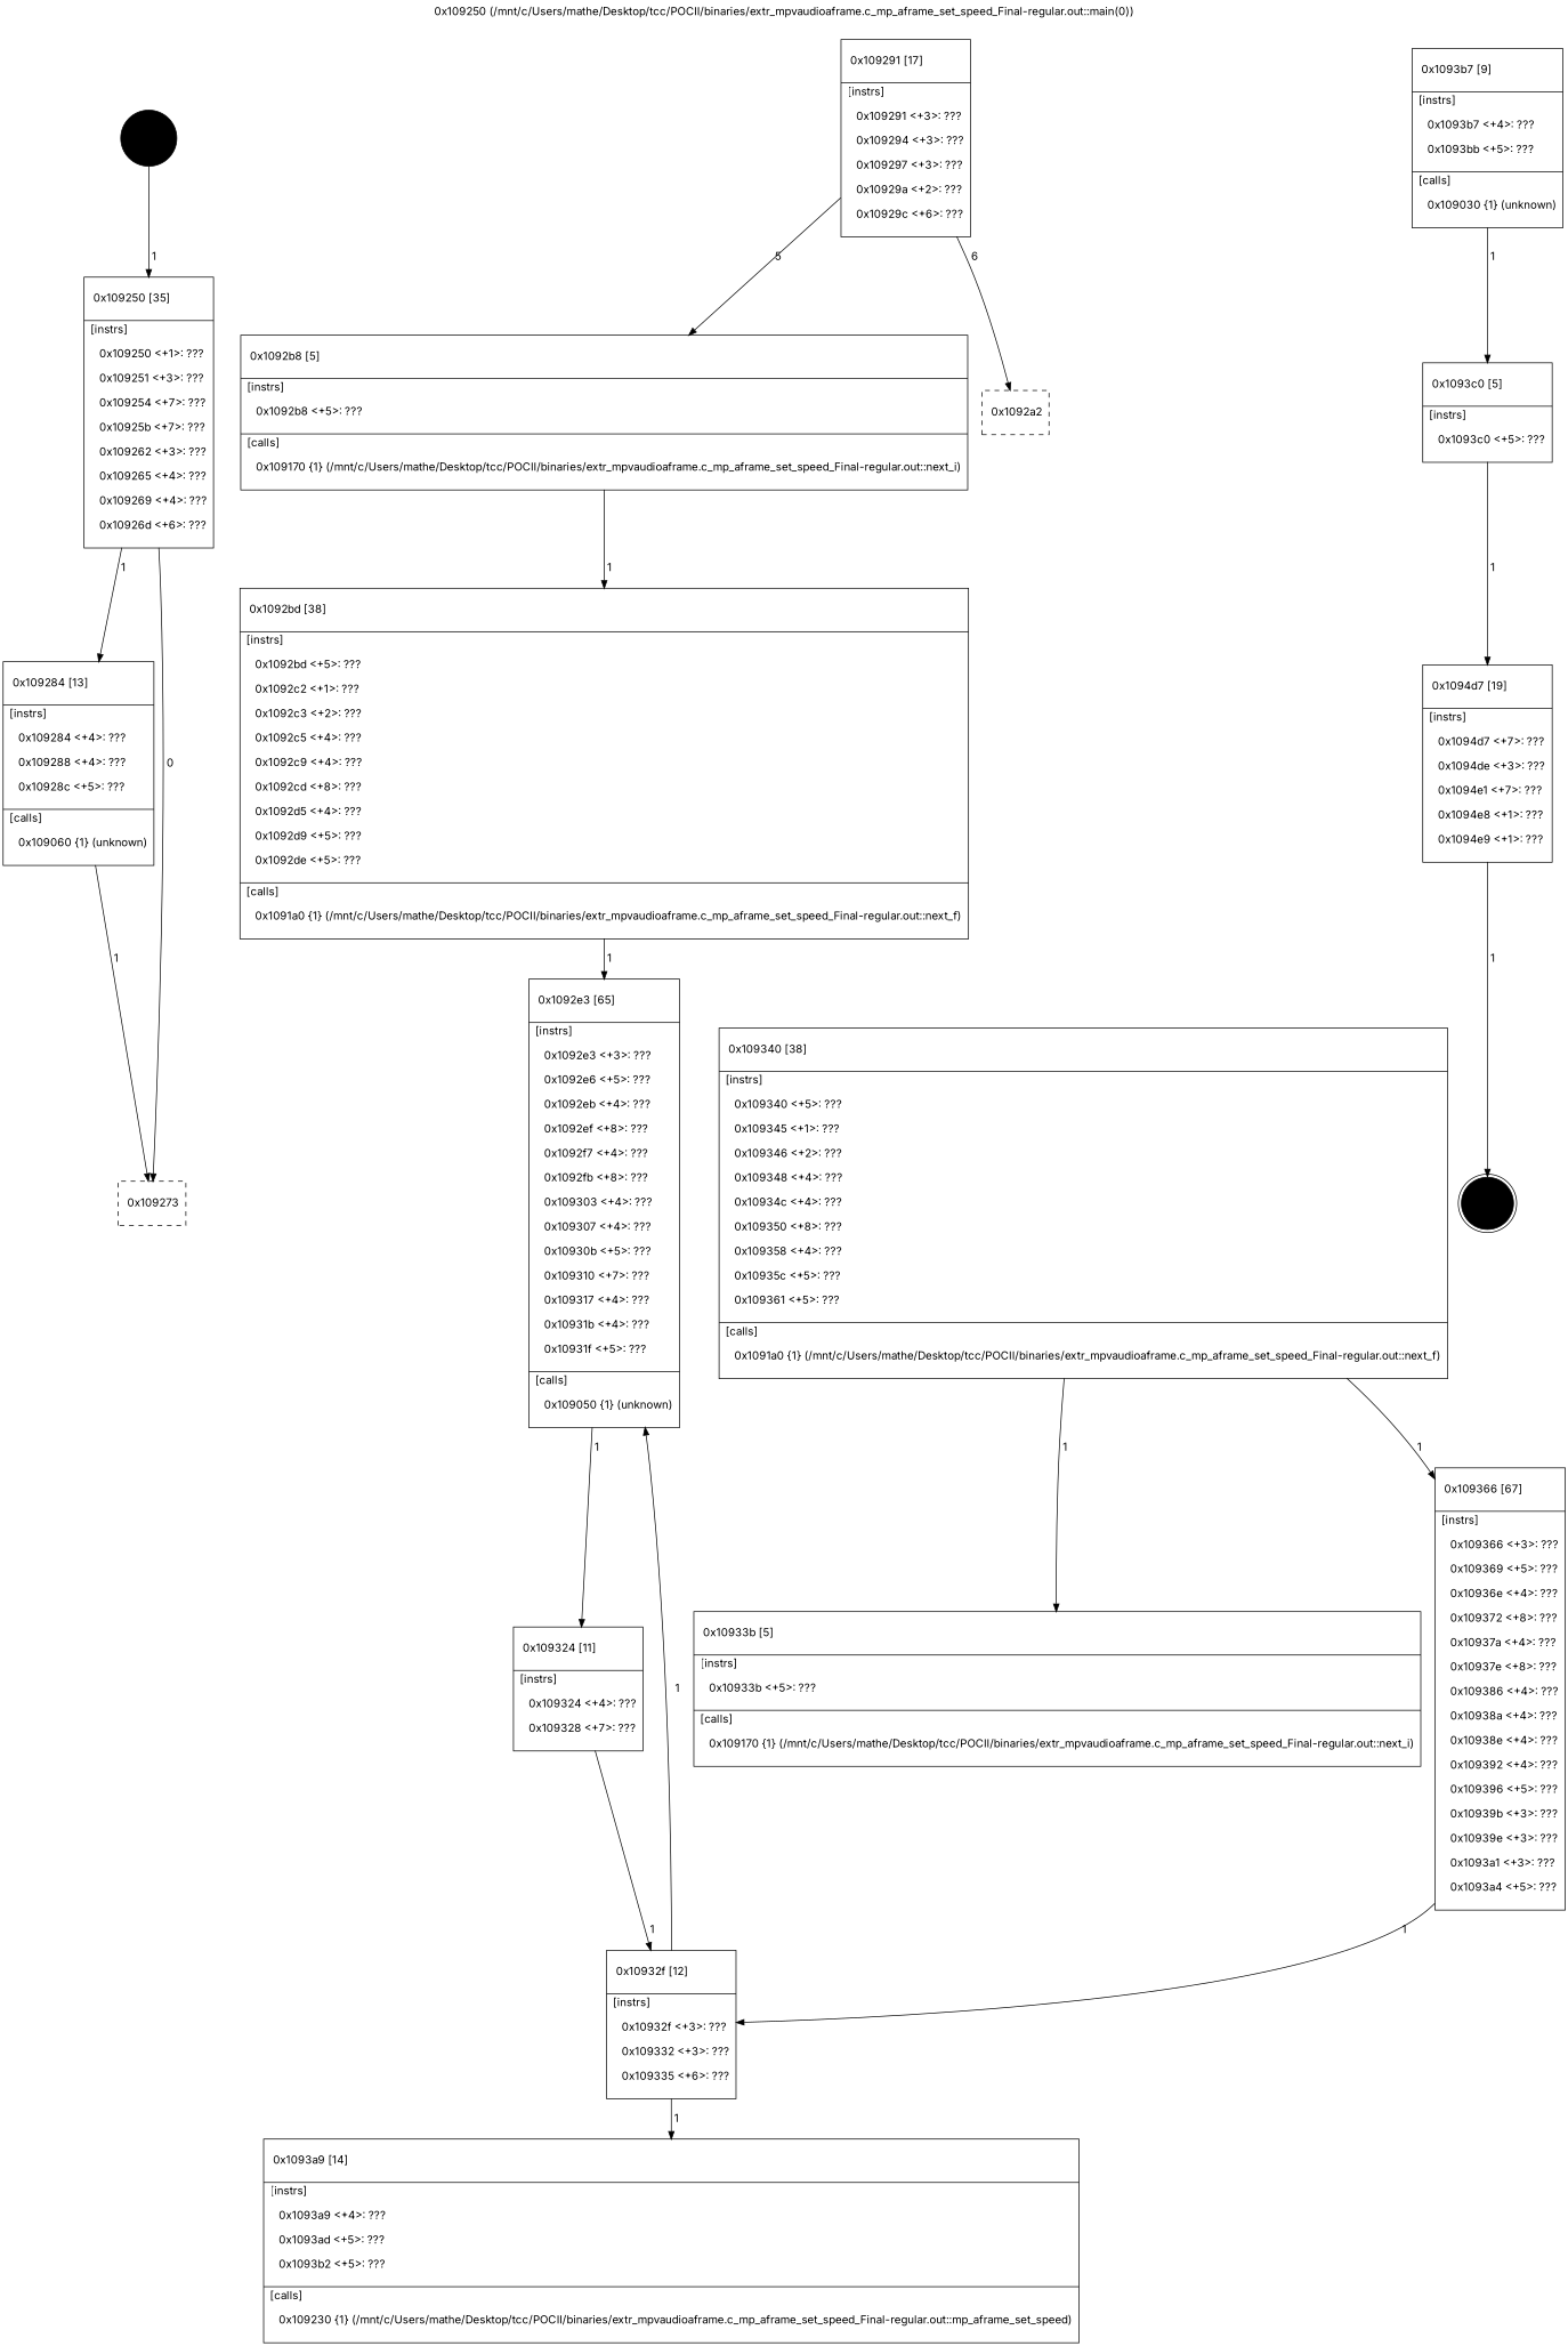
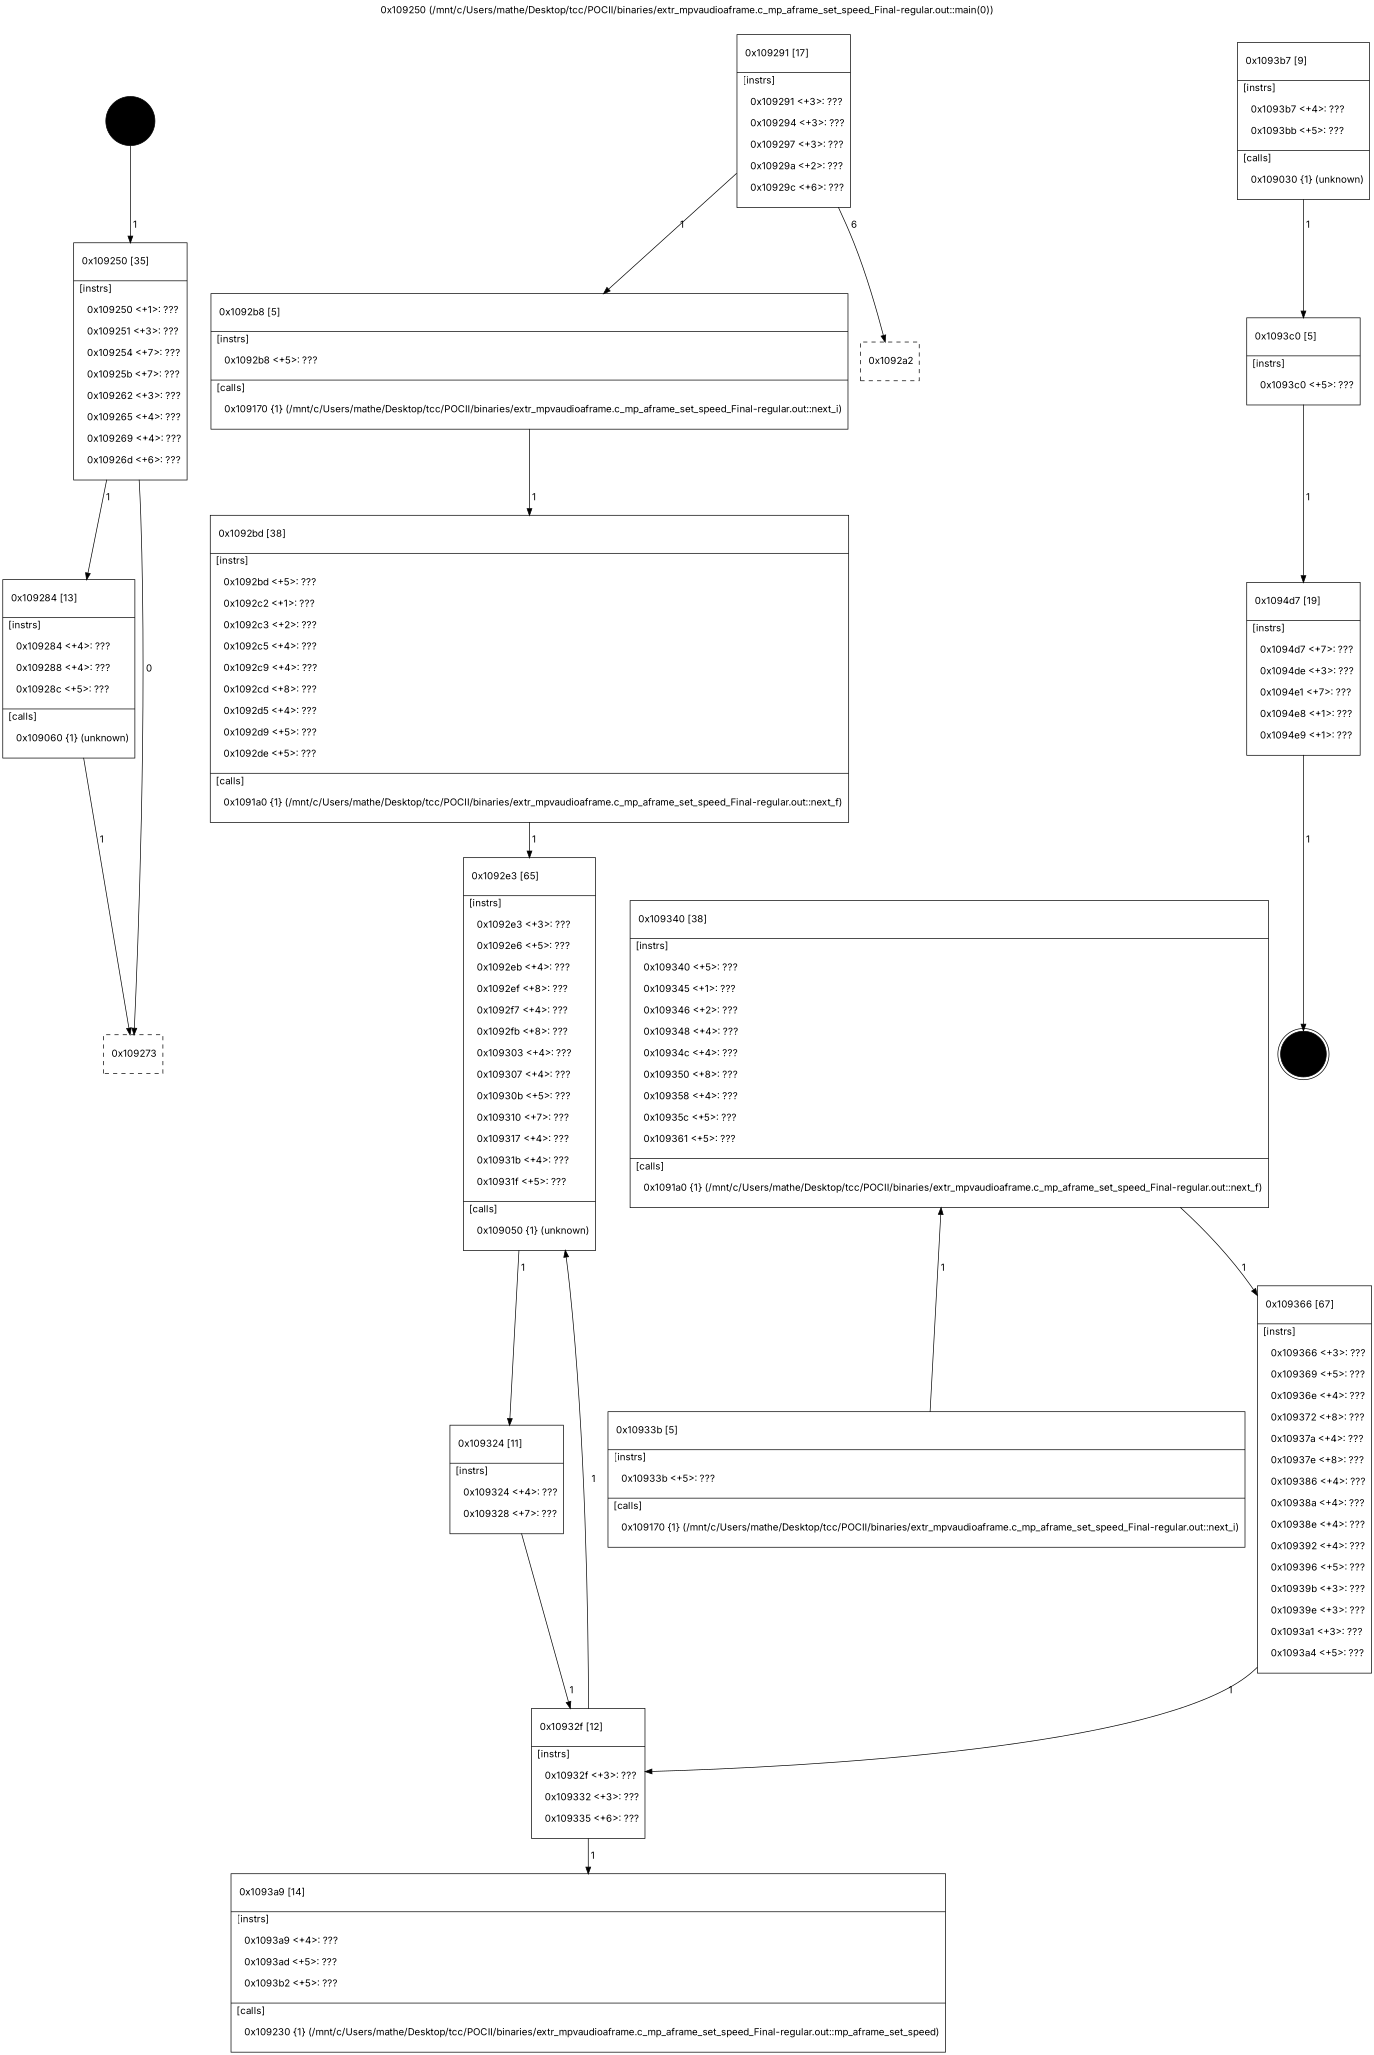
  digraph {
    fontname=Inter
    label="0x109250 (/mnt/c/Users/mathe/Desktop/tcc/POCII/binaries/extr_mpvaudioaframe.c_mp_aframe_set_speed_Final-regular.out::main(0))"
    labelloc=t
    node [fontname=Inter shape=record]
    edge [fontname=Inter]
    Entry [fillcolor=black height=0.3 shape=circle style=filled width=0.3]
    n2 [label="{\n     0x109250 [35]\l\n     | [instrs]\l\n     &nbsp;&nbsp;0x109250 \<+1\>: ???\l\n     &nbsp;&nbsp;0x109251 \<+3\>: ???\l\n     &nbsp;&nbsp;0x109254 \<+7\>: ???\l\n     &nbsp;&nbsp;0x10925b \<+7\>: ???\l\n     &nbsp;&nbsp;0x109262 \<+3\>: ???\l\n     &nbsp;&nbsp;0x109265 \<+4\>: ???\l\n     &nbsp;&nbsp;0x109269 \<+4\>: ???\l\n     &nbsp;&nbsp;0x10926d \<+6\>: ???\l\n  }"]
    n3 [label="{\n     0x109284 [13]\l\n     | [instrs]\l\n     &nbsp;&nbsp;0x109284 \<+4\>: ???\l\n     &nbsp;&nbsp;0x109288 \<+4\>: ???\l\n     &nbsp;&nbsp;0x10928c \<+5\>: ???\l\n     | [calls]\l\n     &nbsp;&nbsp;0x109060 \{1\} (unknown)\l\n  }"]
    n4 [label="{\n     0x109273\l\n  }" style=dashed]
    n5 [label="{\n     0x109291 [17]\l\n     | [instrs]\l\n     &nbsp;&nbsp;0x109291 \<+3\>: ???\l\n     &nbsp;&nbsp;0x109294 \<+3\>: ???\l\n     &nbsp;&nbsp;0x109297 \<+3\>: ???\l\n     &nbsp;&nbsp;0x10929a \<+2\>: ???\l\n     &nbsp;&nbsp;0x10929c \<+6\>: ???\l\n  }"]
    n6 [label="{\n     0x1092b8 [5]\l\n     | [instrs]\l\n     &nbsp;&nbsp;0x1092b8 \<+5\>: ???\l\n     | [calls]\l\n     &nbsp;&nbsp;0x109170 \{1\} (/mnt/c/Users/mathe/Desktop/tcc/POCII/binaries/extr_mpvaudioaframe.c_mp_aframe_set_speed_Final-regular.out::next_i)\l\n  }"]
    n7 [label="{\n     0x1092a2\l\n  }" style=dashed]
    n8 [label="{\n     0x1092bd [38]\l\n     | [instrs]\l\n     &nbsp;&nbsp;0x1092bd \<+5\>: ???\l\n     &nbsp;&nbsp;0x1092c2 \<+1\>: ???\l\n     &nbsp;&nbsp;0x1092c3 \<+2\>: ???\l\n     &nbsp;&nbsp;0x1092c5 \<+4\>: ???\l\n     &nbsp;&nbsp;0x1092c9 \<+4\>: ???\l\n     &nbsp;&nbsp;0x1092cd \<+8\>: ???\l\n     &nbsp;&nbsp;0x1092d5 \<+4\>: ???\l\n     &nbsp;&nbsp;0x1092d9 \<+5\>: ???\l\n     &nbsp;&nbsp;0x1092de \<+5\>: ???\l\n     | [calls]\l\n     &nbsp;&nbsp;0x1091a0 \{1\} (/mnt/c/Users/mathe/Desktop/tcc/POCII/binaries/extr_mpvaudioaframe.c_mp_aframe_set_speed_Final-regular.out::next_f)\l\n  }"]
    n9 [label="{\n     0x1092e3 [65]\l\n     | [instrs]\l\n     &nbsp;&nbsp;0x1092e3 \<+3\>: ???\l\n     &nbsp;&nbsp;0x1092e6 \<+5\>: ???\l\n     &nbsp;&nbsp;0x1092eb \<+4\>: ???\l\n     &nbsp;&nbsp;0x1092ef \<+8\>: ???\l\n     &nbsp;&nbsp;0x1092f7 \<+4\>: ???\l\n     &nbsp;&nbsp;0x1092fb \<+8\>: ???\l\n     &nbsp;&nbsp;0x109303 \<+4\>: ???\l\n     &nbsp;&nbsp;0x109307 \<+4\>: ???\l\n     &nbsp;&nbsp;0x10930b \<+5\>: ???\l\n     &nbsp;&nbsp;0x109310 \<+7\>: ???\l\n     &nbsp;&nbsp;0x109317 \<+4\>: ???\l\n     &nbsp;&nbsp;0x10931b \<+4\>: ???\l\n     &nbsp;&nbsp;0x10931f \<+5\>: ???\l\n     | [calls]\l\n     &nbsp;&nbsp;0x109050 \{1\} (unknown)\l\n  }"]
    n10 [label="{\n     0x109324 [11]\l\n     | [instrs]\l\n     &nbsp;&nbsp;0x109324 \<+4\>: ???\l\n     &nbsp;&nbsp;0x109328 \<+7\>: ???\l\n  }"]
    n11 [label="{\n     0x10932f [12]\l\n     | [instrs]\l\n     &nbsp;&nbsp;0x10932f \<+3\>: ???\l\n     &nbsp;&nbsp;0x109332 \<+3\>: ???\l\n     &nbsp;&nbsp;0x109335 \<+6\>: ???\l\n  }"]
    n12 [label="{\n     0x1093a9 [14]\l\n     | [instrs]\l\n     &nbsp;&nbsp;0x1093a9 \<+4\>: ???\l\n     &nbsp;&nbsp;0x1093ad \<+5\>: ???\l\n     &nbsp;&nbsp;0x1093b2 \<+5\>: ???\l\n     | [calls]\l\n     &nbsp;&nbsp;0x109230 \{1\} (/mnt/c/Users/mathe/Desktop/tcc/POCII/binaries/extr_mpvaudioaframe.c_mp_aframe_set_speed_Final-regular.out::mp_aframe_set_speed)\l\n  }"]
    n13 [label="{\n     0x10933b [5]\l\n     | [instrs]\l\n     &nbsp;&nbsp;0x10933b \<+5\>: ???\l\n     | [calls]\l\n     &nbsp;&nbsp;0x109170 \{1\} (/mnt/c/Users/mathe/Desktop/tcc/POCII/binaries/extr_mpvaudioaframe.c_mp_aframe_set_speed_Final-regular.out::next_i)\l\n  }"]
    n14 [label="{\n     0x109340 [38]\l\n     | [instrs]\l\n     &nbsp;&nbsp;0x109340 \<+5\>: ???\l\n     &nbsp;&nbsp;0x109345 \<+1\>: ???\l\n     &nbsp;&nbsp;0x109346 \<+2\>: ???\l\n     &nbsp;&nbsp;0x109348 \<+4\>: ???\l\n     &nbsp;&nbsp;0x10934c \<+4\>: ???\l\n     &nbsp;&nbsp;0x109350 \<+8\>: ???\l\n     &nbsp;&nbsp;0x109358 \<+4\>: ???\l\n     &nbsp;&nbsp;0x10935c \<+5\>: ???\l\n     &nbsp;&nbsp;0x109361 \<+5\>: ???\l\n     | [calls]\l\n     &nbsp;&nbsp;0x1091a0 \{1\} (/mnt/c/Users/mathe/Desktop/tcc/POCII/binaries/extr_mpvaudioaframe.c_mp_aframe_set_speed_Final-regular.out::next_f)\l\n  }"]
    n15 [label="{\n     0x1093b7 [9]\l\n     | [instrs]\l\n     &nbsp;&nbsp;0x1093b7 \<+4\>: ???\l\n     &nbsp;&nbsp;0x1093bb \<+5\>: ???\l\n     | [calls]\l\n     &nbsp;&nbsp;0x109030 \{1\} (unknown)\l\n  }"]
    n16 [label="{\n     0x1093c0 [5]\l\n     | [instrs]\l\n     &nbsp;&nbsp;0x1093c0 \<+5\>: ???\l\n  }"]
    n17 [label="{\n     0x109366 [67]\l\n     | [instrs]\l\n     &nbsp;&nbsp;0x109366 \<+3\>: ???\l\n     &nbsp;&nbsp;0x109369 \<+5\>: ???\l\n     &nbsp;&nbsp;0x10936e \<+4\>: ???\l\n     &nbsp;&nbsp;0x109372 \<+8\>: ???\l\n     &nbsp;&nbsp;0x10937a \<+4\>: ???\l\n     &nbsp;&nbsp;0x10937e \<+8\>: ???\l\n     &nbsp;&nbsp;0x109386 \<+4\>: ???\l\n     &nbsp;&nbsp;0x10938a \<+4\>: ???\l\n     &nbsp;&nbsp;0x10938e \<+4\>: ???\l\n     &nbsp;&nbsp;0x109392 \<+4\>: ???\l\n     &nbsp;&nbsp;0x109396 \<+5\>: ???\l\n     &nbsp;&nbsp;0x10939b \<+3\>: ???\l\n     &nbsp;&nbsp;0x10939e \<+3\>: ???\l\n     &nbsp;&nbsp;0x1093a1 \<+3\>: ???\l\n     &nbsp;&nbsp;0x1093a4 \<+5\>: ???\l\n  }"]
    n18 [label="{\n     0x1094d7 [19]\l\n     | [instrs]\l\n     &nbsp;&nbsp;0x1094d7 \<+7\>: ???\l\n     &nbsp;&nbsp;0x1094de \<+3\>: ???\l\n     &nbsp;&nbsp;0x1094e1 \<+7\>: ???\l\n     &nbsp;&nbsp;0x1094e8 \<+1\>: ???\l\n     &nbsp;&nbsp;0x1094e9 \<+1\>: ???\l\n  }"]
    Exit [fillcolor=black height=0.3 peripheries=2 shape=circle style=filled width=0.3]
    Entry -> n2 [label=" 1"]
    n2 -> n3 [label=" 1"]
    n2 -> n4 [label=" 0"]
    n3 -> n4 [label=" 1"]
-   n5 -> n6 [label=" 5"]
+   n5 -> n6 [label=" 1"]
    n5 -> n7 [label=" 6"]
    n6 -> n8 [label=" 1"]
    n8 -> n9 [label=" 1"]
    n9 -> n10 [label=" 1"]
    n10 -> n11 [label=" 1"]
    n11 -> n9 [label=" 1"]
    n11 -> n12 [label=" 1"]
-   n14 -> n13 [label=" 1"]
+   n13 -> n14 [label=" 1"]
    n14 -> n17 [label=" 1"]
    n15 -> n16 [label=" 1"]
    n16 -> n18 [label=" 1"]
    n17 -> n11 [label=" 1"]
    n18 -> Exit [label=" 1"]
  }
